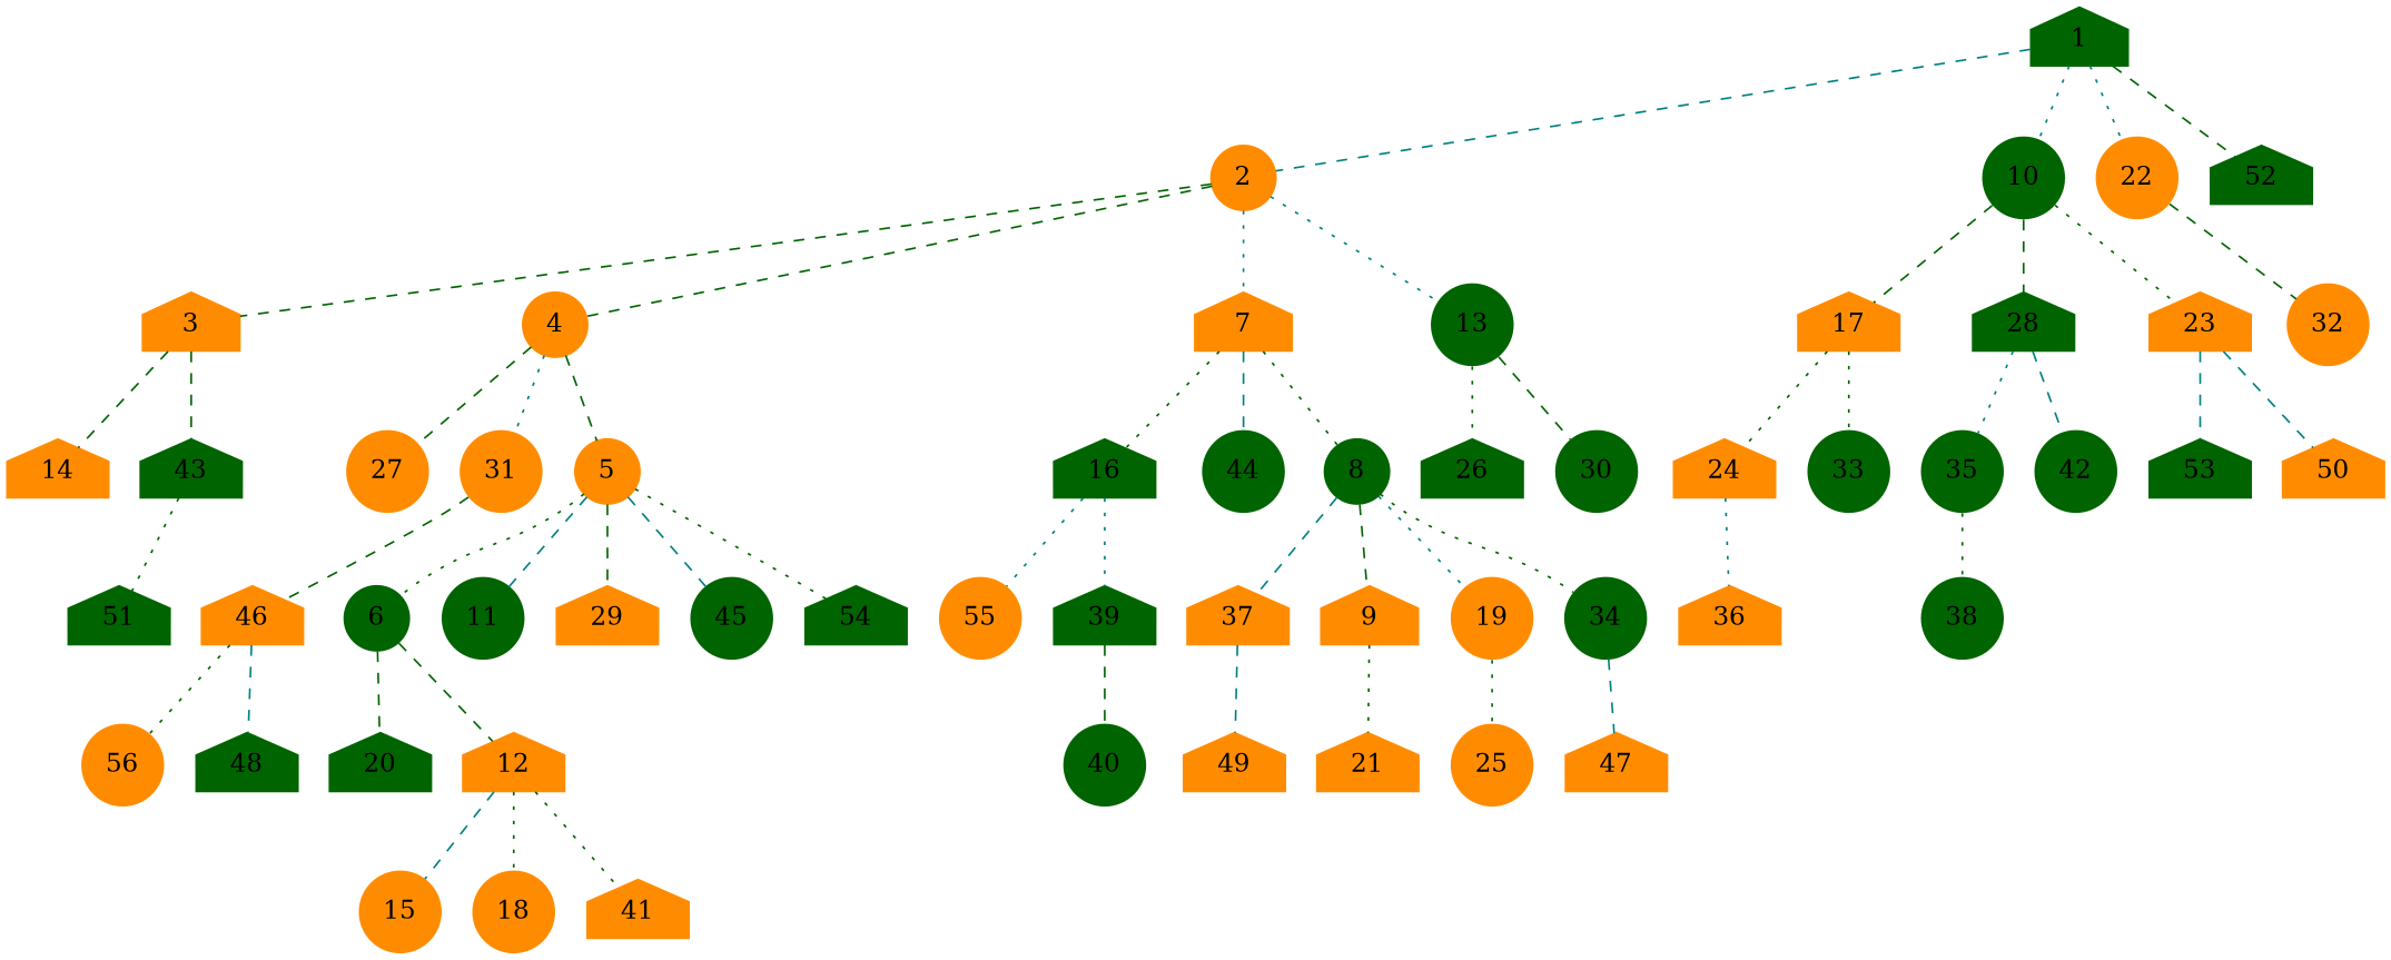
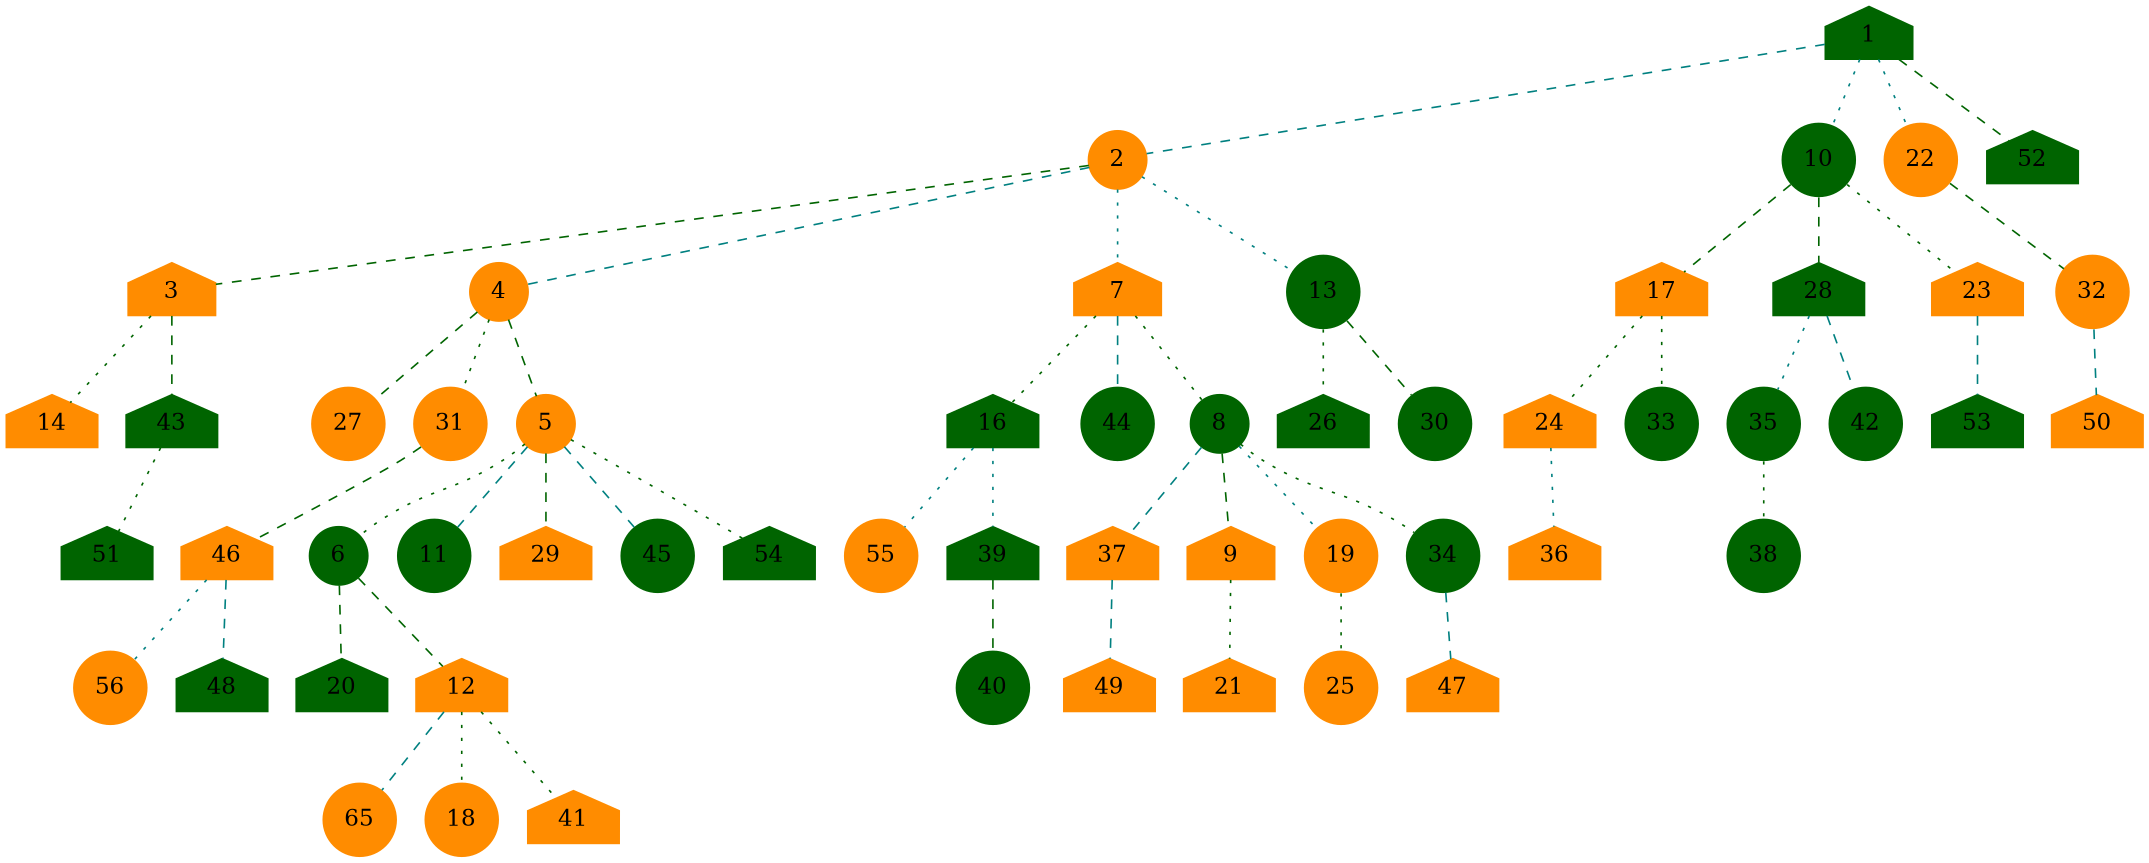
  graph {
    node [color=darkorange shape=house style=filled]
    edge [color=darkgreen style=dashed]
    1 [color=darkgreen]
    2 [shape=circle]
    10 [color=darkgreen shape=circle]
    22 [shape=circle]
    52 [color=darkgreen]
    3
    4 [shape=circle]
    7
    13 [color=darkgreen shape=circle]
    17
    23
    28 [color=darkgreen]
    32 [shape=circle]
    14
    43 [color=darkgreen]
    5 [shape=circle]
    27 [shape=circle]
    31 [shape=circle]
    8 [color=darkgreen shape=circle]
    16 [color=darkgreen]
    44 [color=darkgreen shape=circle]
    26 [color=darkgreen]
    30 [color=darkgreen shape=circle]
    51 [color=darkgreen]
    6 [color=darkgreen shape=circle]
    11 [color=darkgreen shape=circle]
    29
    45 [color=darkgreen shape=circle]
    54 [color=darkgreen]
    46
    12
    20 [color=darkgreen]
-   15 [shape=circle]
+   15 [shape=circle label=65]
    18 [shape=circle]
    41
    9
    19 [shape=circle]
    34 [color=darkgreen shape=circle]
    37
    39 [color=darkgreen]
    55 [shape=circle]
    21
    25 [shape=circle]
    47
    49
    24
    33 [color=darkgreen shape=circle]
    50
    53 [color=darkgreen]
    35 [color=darkgreen shape=circle]
    42 [color=darkgreen shape=circle]
    40 [color=darkgreen shape=circle]
    36
    38 [color=darkgreen shape=circle]
    48 [color=darkgreen]
    56 [shape=circle]
    1 -- 2 [color=teal]
    1 -- 10 [color=teal style=dotted]
    1 -- 22 [color=teal style=dotted]
    1 -- 52
    2 -- 3
-   2 -- 4
+   2 -- 4 [color=teal]
    2 -- 7 [color=teal style=dotted]
    2 -- 13 [color=teal style=dotted]
    10 -- 17
    10 -- 23 [style=dotted]
    10 -- 28
    22 -- 32
-   3 -- 14
+   3 -- 14 [style=dotted]
    3 -- 43
    4 -- 5
    4 -- 27
-   4 -- 31 [color=teal style=dotted]
+   4 -- 31 [style=dotted]
    7 -- 8 [style=dotted]
    7 -- 16 [style=dotted]
    7 -- 44 [color=teal]
    13 -- 26 [style=dotted]
    13 -- 30
    17 -- 24 [style=dotted]
    17 -- 33 [style=dotted]
-   23 -- 50 [color=teal]
+   32 -- 50 [color=teal]
    23 -- 53 [color=teal]
    28 -- 35 [color=teal style=dotted]
    28 -- 42 [color=teal]
    43 -- 51 [style=dotted]
    5 -- 6 [style=dotted]
    5 -- 11 [color=teal]
    5 -- 29
    5 -- 45 [color=teal]
    5 -- 54 [style=dotted]
    31 -- 46
    8 -- 9
    8 -- 19 [color=teal style=dotted]
    8 -- 34 [style=dotted]
    8 -- 37 [color=teal]
    16 -- 39 [color=teal style=dotted]
    16 -- 55 [color=teal style=dotted]
    6 -- 12
    6 -- 20
    46 -- 48 [color=teal]
-   46 -- 56 [style=dotted]
+   46 -- 56 [color=teal style=dotted]
    12 -- 15 [color=teal]
    12 -- 18 [style=dotted]
    12 -- 41 [style=dotted]
    9 -- 21 [style=dotted]
    19 -- 25 [style=dotted]
    34 -- 47 [color=teal]
    37 -- 49 [color=teal]
    39 -- 40
    24 -- 36 [color=teal style=dotted]
    35 -- 38 [style=dotted]
  }
